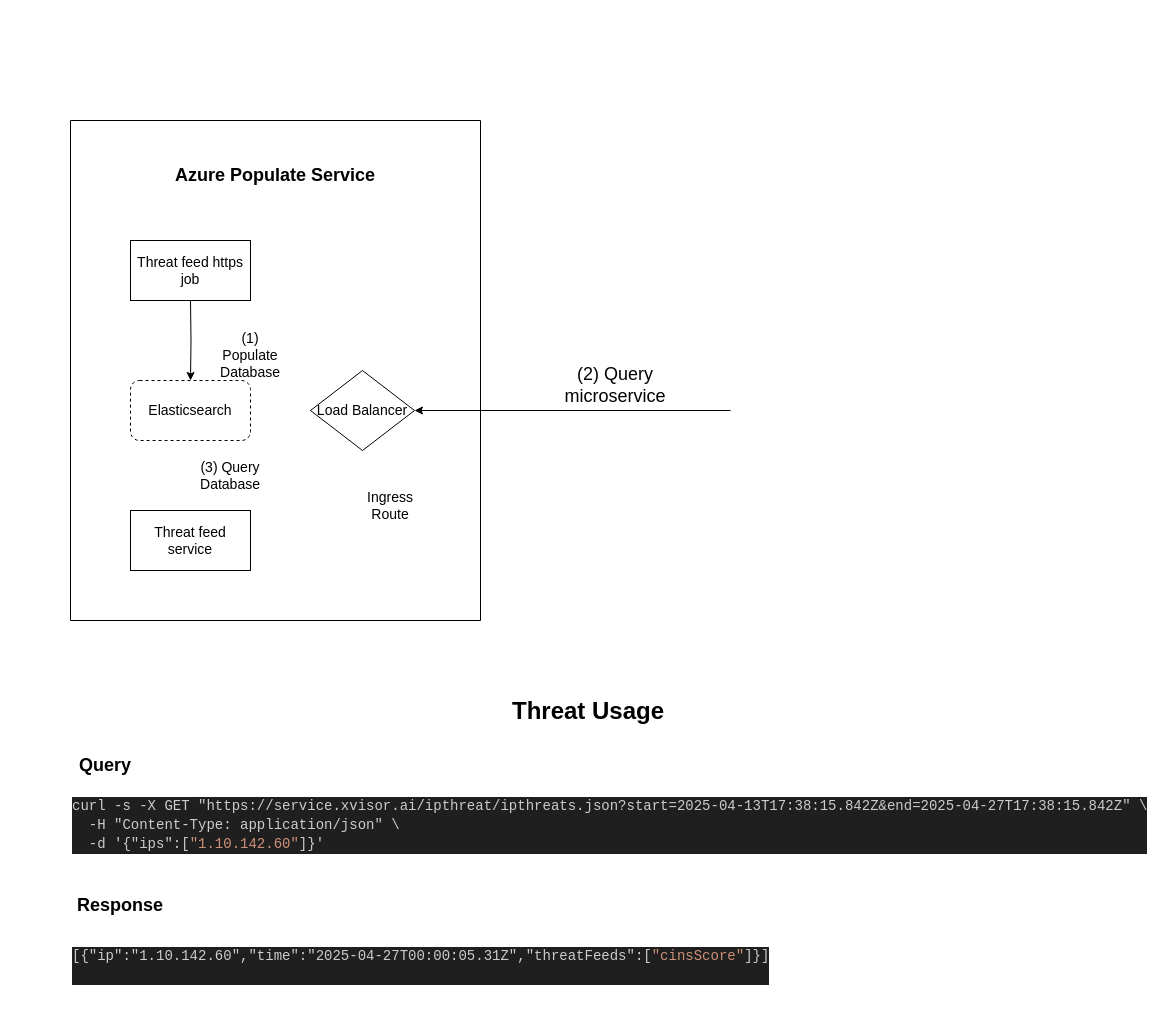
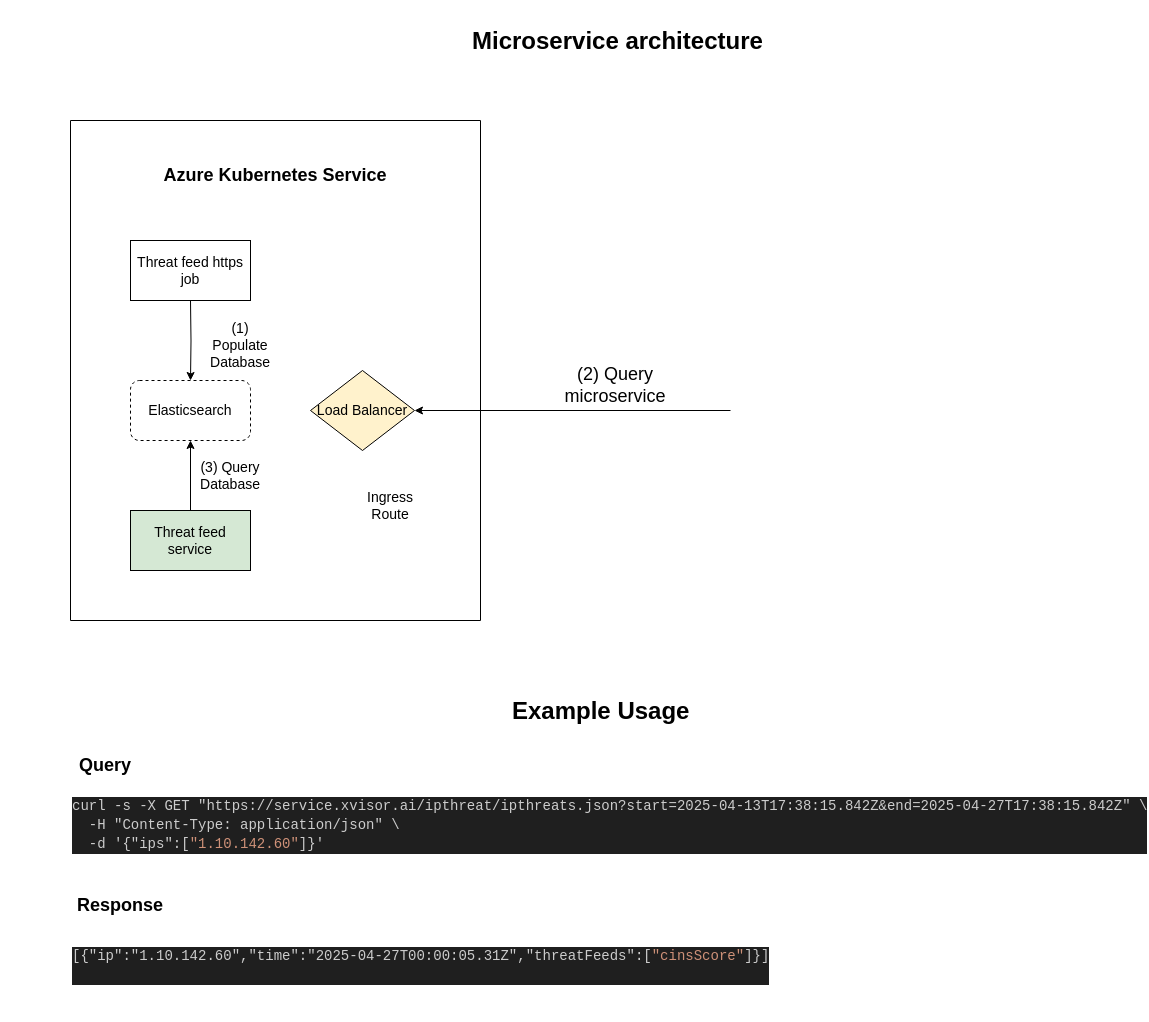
  <mxCell id="0" />
  <mxCell id="1" parent="0" />
  <mxCell id="2" style="edgeStyle=orthogonalEdgeStyle;rounded=0;orthogonalLoop=1;jettySize=auto;html=1;exitX=0.5;exitY=1;exitDx=0;exitDy=0;entryX=0.5;entryY=0;entryDx=0;entryDy=0;" parent="1" target="3" edge="1"><mxGeometry relative="1" as="geometry"><mxPoint x="190" y="300" as="sourcePoint" /></mxGeometry></mxCell>
  <mxCell id="3" value="&lt;font style=&quot;font-size: 14px;&quot;&gt;Elasticsearch&lt;/font&gt;" style="rounded=1;whiteSpace=wrap;html=1;dashed=1;" parent="1" vertex="1"><mxGeometry x="130" y="380" width="120" height="60" as="geometry" /></mxCell>
- <mxCell id="4" value="&lt;font style=&quot;font-size: 14px;&quot;&gt;(1) Populate Database&lt;/font&gt;" style="text;html=1;align=center;verticalAlign=middle;whiteSpace=wrap;rounded=0;" parent="1" vertex="1"><mxGeometry x="220" y="340" width="60" height="30" as="geometry" /></mxCell>
- <mxCell id="6" value="&lt;font style=&quot;font-size: 14px;&quot;&gt;Threat feed service&lt;/font&gt;" style="rounded=0;whiteSpace=wrap;html=1;" parent="1" vertex="1"><mxGeometry x="130" y="510" width="120" height="60" as="geometry" /></mxCell>
+ <mxCell id="4" value="&lt;font style=&quot;font-size: 14px;&quot;&gt;(1) Populate Database&lt;/font&gt;" style="text;html=1;align=center;verticalAlign=middle;whiteSpace=wrap;rounded=0;" parent="1" vertex="1"><mxGeometry x="210" y="330" width="60" height="30" as="geometry" /></mxCell>
+ <mxCell id="5" style="edgeStyle=orthogonalEdgeStyle;rounded=0;orthogonalLoop=1;jettySize=auto;html=1;exitX=0.5;exitY=0;exitDx=0;exitDy=0;entryX=0.5;entryY=1;entryDx=0;entryDy=0;" parent="1" source="6" target="3" edge="1"><mxGeometry relative="1" as="geometry" /></mxCell>
+ <mxCell id="6" value="&lt;font style=&quot;font-size: 14px;&quot;&gt;Threat feed service&lt;/font&gt;" style="rounded=0;whiteSpace=wrap;html=1;fillColor=#d5e8d4;" parent="1" vertex="1"><mxGeometry x="130" y="510" width="120" height="60" as="geometry" /></mxCell>
  <mxCell id="7" value="&lt;font style=&quot;font-size: 14px;&quot;&gt;Threat feed https job&lt;/font&gt;" style="rounded=0;whiteSpace=wrap;html=1;" parent="1" vertex="1"><mxGeometry x="130" y="240" width="120" height="60" as="geometry" /></mxCell>
- <mxCell id="9" value="&lt;font style=&quot;font-size: 14px;&quot;&gt;Load Balancer&lt;/font&gt;" style="rhombus;whiteSpace=wrap;html=1;" parent="1" vertex="1"><mxGeometry x="310" y="370" width="104" height="80" as="geometry" /></mxCell>
+ <mxCell id="8" value="&lt;h1 style=&quot;margin-top: 0px;&quot;&gt;Microservice architecture&lt;/h1&gt;" style="text;html=1;whiteSpace=wrap;overflow=hidden;rounded=0;" parent="1" vertex="1"><mxGeometry x="470" y="20" width="380" height="80" as="geometry" /></mxCell>
+ <mxCell id="9" value="&lt;font style=&quot;font-size: 14px;&quot;&gt;Load Balancer&lt;/font&gt;" style="rhombus;whiteSpace=wrap;html=1;fillColor=#fff2cc;" parent="1" vertex="1"><mxGeometry x="310" y="370" width="104" height="80" as="geometry" /></mxCell>
  <mxCell id="10" value="" style="swimlane;startSize=0;" parent="1" vertex="1"><mxGeometry x="70" y="120" width="410" height="500" as="geometry" /></mxCell>
- <mxCell id="11" value="&lt;font style=&quot;font-size: 18px;&quot;&gt;&lt;b&gt;Azure Populate Service&lt;/b&gt;&lt;/font&gt;" style="text;html=1;align=center;verticalAlign=middle;whiteSpace=wrap;rounded=0;" parent="10" vertex="1"><mxGeometry x="85" y="40" width="240" height="30" as="geometry" /></mxCell>
+ <mxCell id="11" value="&lt;font style=&quot;font-size: 18px;&quot;&gt;&lt;b&gt;Azure Kubernetes Service&lt;/b&gt;&lt;/font&gt;" style="text;html=1;align=center;verticalAlign=middle;whiteSpace=wrap;rounded=0;" parent="10" vertex="1"><mxGeometry x="85" y="40" width="240" height="30" as="geometry" /></mxCell>
  <mxCell id="12" value="&lt;font style=&quot;font-size: 14px;&quot;&gt;(3) Query Database&lt;/font&gt;" style="text;html=1;align=center;verticalAlign=middle;whiteSpace=wrap;rounded=0;" parent="10" vertex="1"><mxGeometry x="120" y="340" width="80" height="30" as="geometry" /></mxCell>
  <mxCell id="13" value="&lt;font style=&quot;font-size: 14px;&quot;&gt;Ingress Route&lt;/font&gt;" style="text;html=1;align=center;verticalAlign=middle;whiteSpace=wrap;rounded=0;" parent="10" vertex="1"><mxGeometry x="290" y="370" width="60" height="30" as="geometry" /></mxCell>
  <mxCell id="14" value="" style="endArrow=classic;html=1;rounded=0;entryX=1;entryY=0.5;entryDx=0;entryDy=0;" parent="1" target="9" edge="1"><mxGeometry width="50" height="50" relative="1" as="geometry"><mxPoint x="730" y="410" as="sourcePoint" /><mxPoint x="650" y="350" as="targetPoint" /></mxGeometry></mxCell>
  <mxCell id="15" value="&lt;font style=&quot;font-size: 18px;&quot;&gt;(2) Query microservice&lt;/font&gt;" style="text;html=1;align=center;verticalAlign=middle;whiteSpace=wrap;rounded=0;" parent="1" vertex="1"><mxGeometry x="570" y="370" width="90" height="30" as="geometry" /></mxCell>
- <mxCell id="16" value="&lt;h1 style=&quot;margin-top: 0px;&quot;&gt;Threat Usage&lt;/h1&gt;" style="text;html=1;whiteSpace=wrap;overflow=hidden;rounded=0;" parent="1" vertex="1"><mxGeometry x="510" y="690" width="180" height="40" as="geometry" /></mxCell>
+ <mxCell id="16" value="&lt;h1 style=&quot;margin-top: 0px;&quot;&gt;Example Usage&lt;/h1&gt;" style="text;html=1;whiteSpace=wrap;overflow=hidden;rounded=0;" parent="1" vertex="1"><mxGeometry x="510" y="690" width="180" height="40" as="geometry" /></mxCell>
  <mxCell id="17" value="&lt;div style=&quot;color: #cccccc;background-color: #1f1f1f;font-family: Consolas, 'Courier New', monospace;font-weight: normal;font-size: 14px;line-height: 19px;white-space: pre;&quot;&gt;&lt;div&gt;&lt;span style=&quot;color: #cccccc;&quot;&gt;curl -s -X GET &quot;https://service.xvisor.ai/ipthreat/ipthreats.json?start=2025-04-13T17:38:15.842Z&amp;amp;end=2025-04-27T17:38:15.842Z&quot; \&lt;/span&gt;&lt;/div&gt;&lt;div&gt;&lt;span style=&quot;color: #cccccc;&quot;&gt;&amp;nbsp; -H &quot;Content-Type: application/json&quot; \&lt;/span&gt;&lt;/div&gt;&lt;div&gt;&lt;span style=&quot;color: #cccccc;&quot;&gt;&amp;nbsp; -d '{&quot;ips&quot;:[&lt;/span&gt;&lt;span style=&quot;color: #ce9178;&quot;&gt;&quot;1.10.142.60&quot;&lt;/span&gt;&lt;span style=&quot;color: #cccccc;&quot;&gt;]}'&lt;/span&gt;&lt;/div&gt;&lt;/div&gt;" style="text;whiteSpace=wrap;html=1;" parent="1" vertex="1"><mxGeometry x="70" y="790" width="560" height="80" as="geometry" /></mxCell>
  <mxCell id="18" value="&lt;font style=&quot;font-size: 18px;&quot;&gt;&lt;b&gt;Query&lt;/b&gt;&lt;/font&gt;" style="text;html=1;align=center;verticalAlign=middle;whiteSpace=wrap;rounded=0;" parent="1" vertex="1"><mxGeometry x="20" y="750" width="170" height="30" as="geometry" /></mxCell>
  <mxCell id="19" value="&lt;font style=&quot;font-size: 18px;&quot;&gt;&lt;b&gt;Response&lt;/b&gt;&lt;/font&gt;" style="text;html=1;align=center;verticalAlign=middle;whiteSpace=wrap;rounded=0;" parent="1" vertex="1"><mxGeometry x="90" y="890" width="60" height="30" as="geometry" /></mxCell>
  <mxCell id="20" value="&lt;div style=&quot;color: #cccccc;background-color: #1f1f1f;font-family: Consolas, 'Courier New', monospace;font-weight: normal;font-size: 14px;line-height: 19px;white-space: pre;&quot;&gt;&lt;div&gt;&lt;span style=&quot;color: #cccccc;&quot;&gt;[{&quot;ip&quot;:&quot;1.10.142.60&quot;,&quot;time&quot;:&quot;2025-04-27T00:00:05.31Z&quot;,&quot;threatFeeds&quot;:[&lt;/span&gt;&lt;span style=&quot;color: #ce9178;&quot;&gt;&quot;cinsScore&quot;&lt;/span&gt;&lt;span style=&quot;color: #cccccc;&quot;&gt;]}]&lt;/span&gt;&lt;/div&gt;&lt;br&gt;&lt;/div&gt;" style="text;whiteSpace=wrap;html=1;" parent="1" vertex="1"><mxGeometry x="70" y="940" width="560" height="60" as="geometry" /></mxCell>
